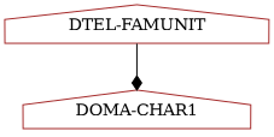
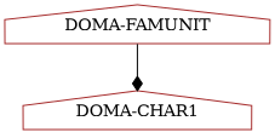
  digraph {
    node [color=brown shape=house]
-   "DTEL-FAMUNIT"
+   "DTEL-FAMUNIT" [label="DOMA-FAMUNIT"]
    "DOMA-CHAR1"
    "DTEL-FAMUNIT" -> "DOMA-CHAR1" [arrowhead=diamond]
  }
